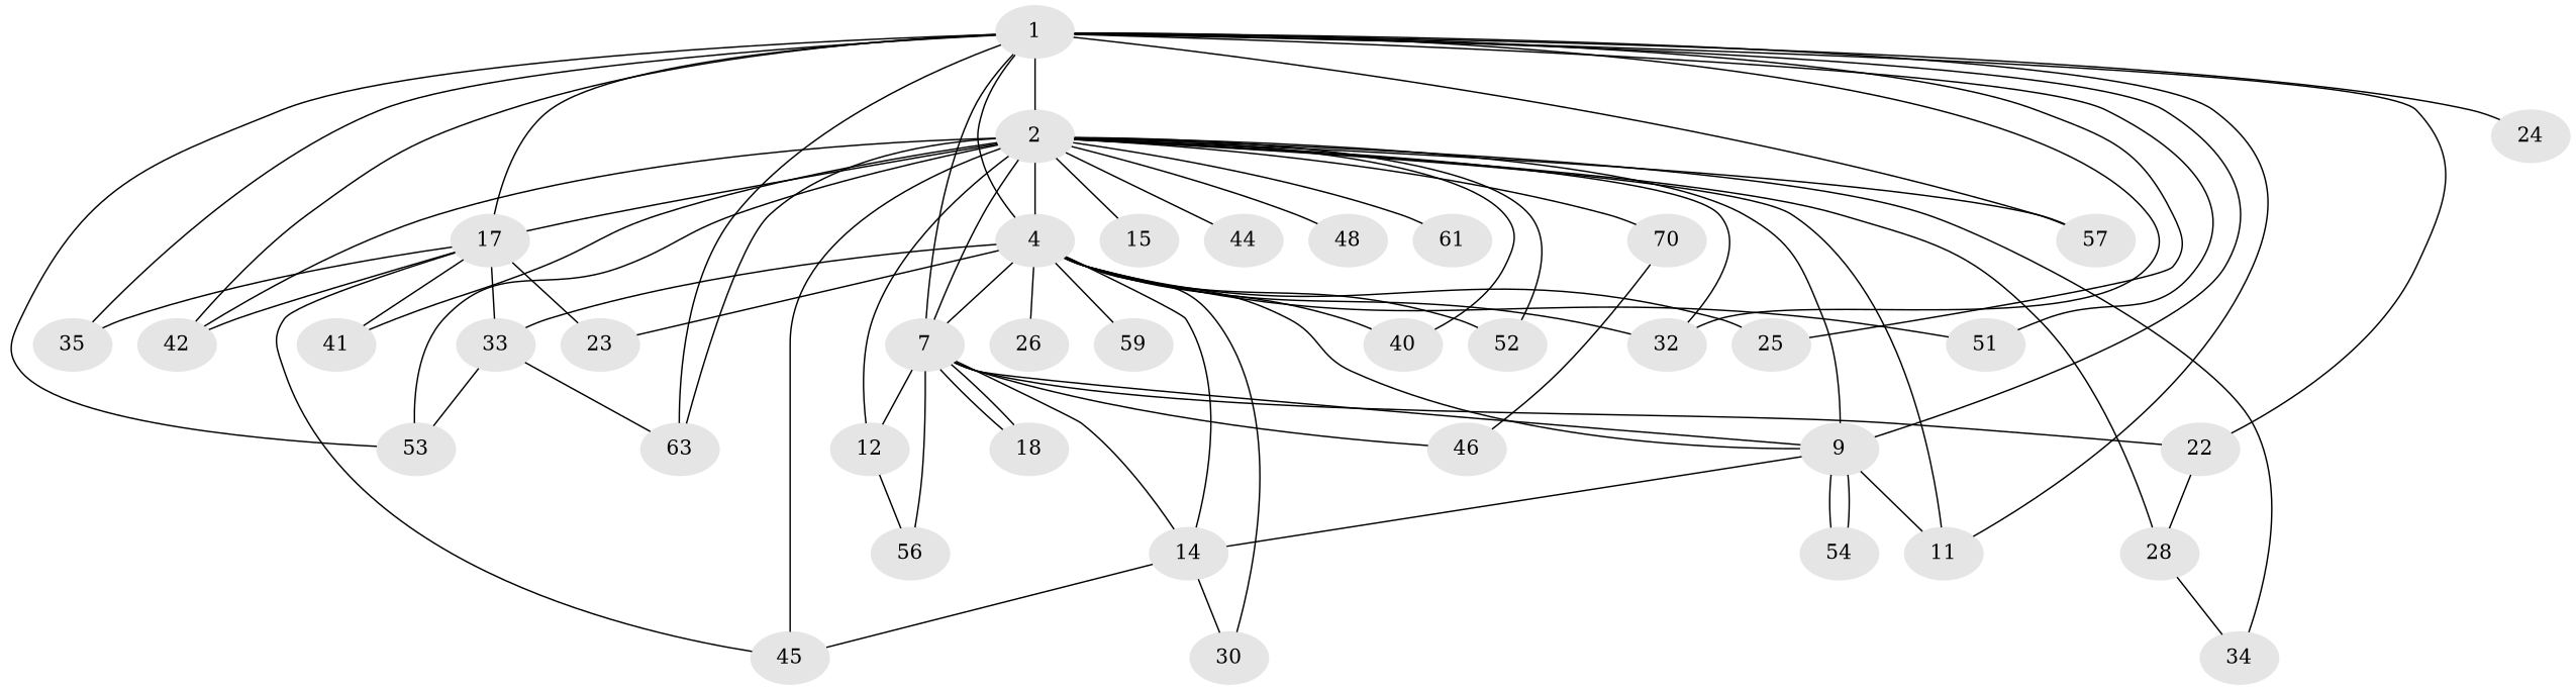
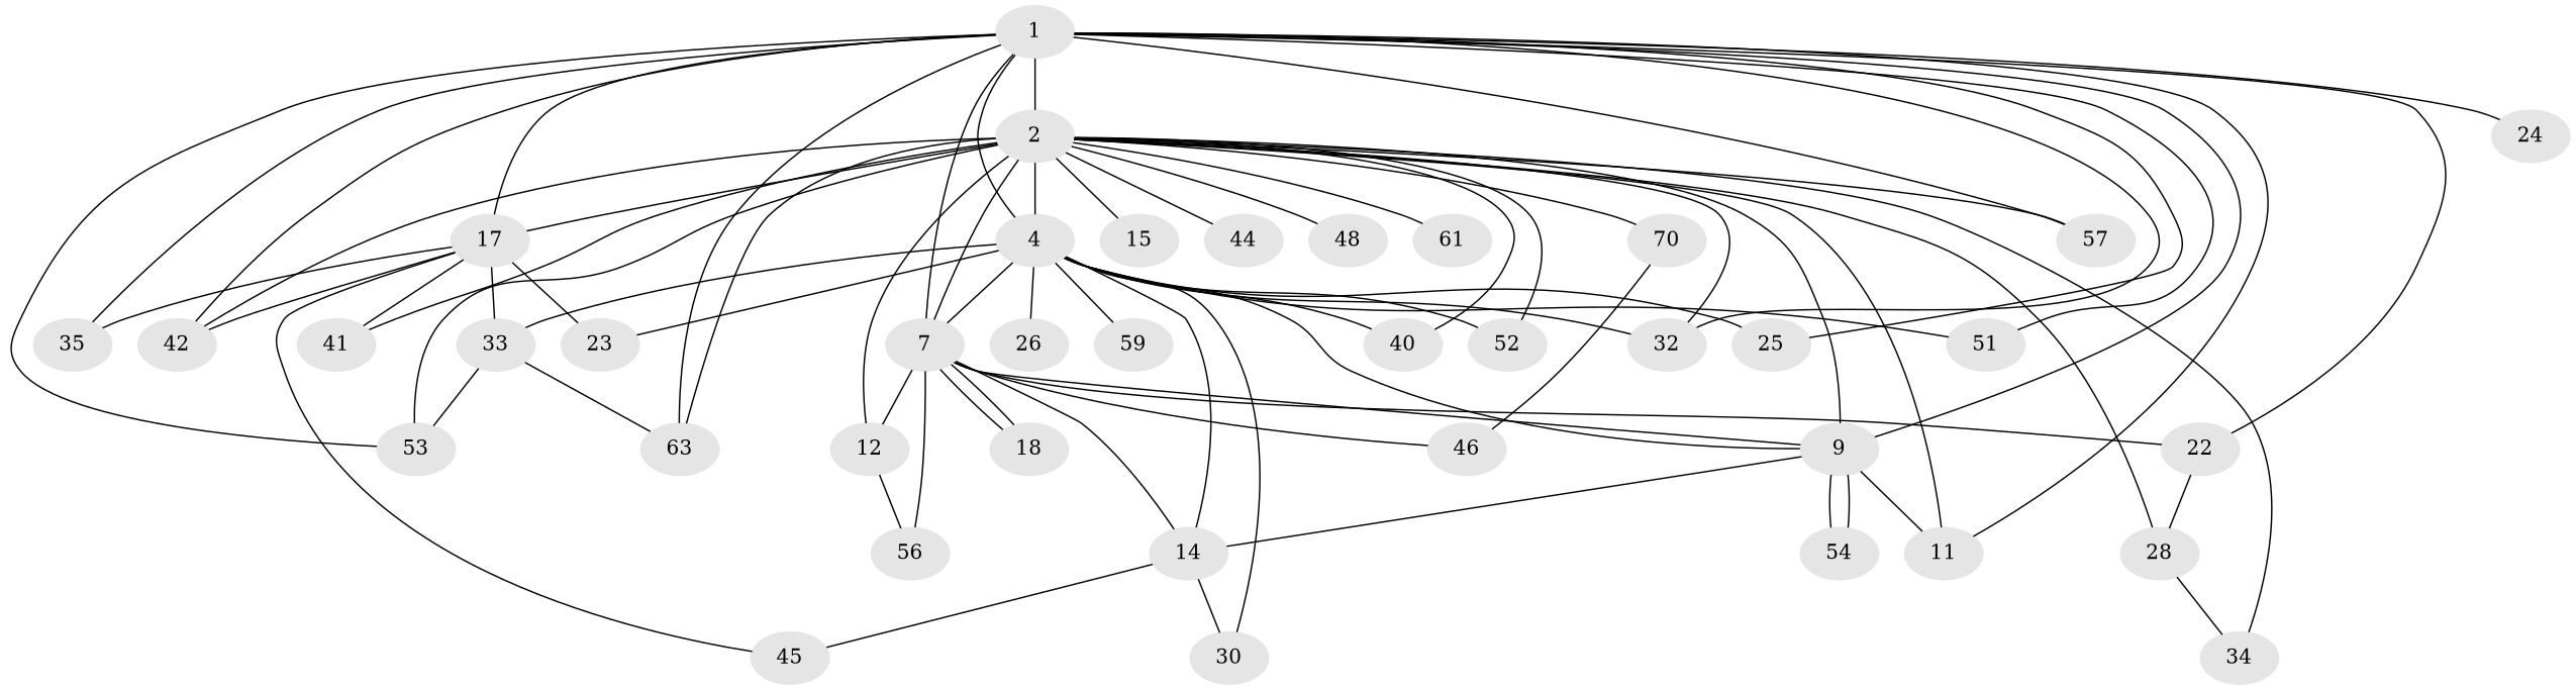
  graph {
    node [color=gray90 style=filled]
    1 [super="+36+4"]
    2 [super="+3+39+6"]
    n3 [label=4 super="+74+8+20+31"]
    7 [super="+49+47"]
    9 [super="+27+79"]
    11
    17 [super="+21"]
    22
    24
    25
    32
    35
    42 [super="+43"]
    51
    53
    57
    63 [super="+68"]
    12
    15
    28 [super="+65"]
    34
    40
    41
    44
    45
    48
    52
    61
    70
    14
    23
    26
    30
    33
    59
    46
    18
    56
    54
    1 -- 2 [weight=13]
    1 -- n3 [weight=5]
    1 -- 7 [weight=4]
    1 -- 9 [weight=2]
    1 -- 11
    1 -- 17 [weight=2]
    1 -- 22
    1 -- 24
    1 -- 25
    1 -- 32
    1 -- 35
    1 -- 42
    1 -- 51
    1 -- 53
    1 -- 57
    1 -- 63
    2 -- n3 [weight=10]
    2 -- 7 [weight=9]
    2 -- 9 [weight=5]
    2 -- 11
    2 -- 17 [weight=3]
    2 -- 32
    2 -- 42
    2 -- 53
    2 -- 57
    2 -- 63
    2 -- 12
    2 -- 15 [weight=2]
    2 -- 28 [weight=2]
    2 -- 34
    2 -- 40
    2 -- 41
    2 -- 44 [weight=2]
-   2 -- 45
    2 -- 48 [weight=2]
    2 -- 52
    2 -- 61 [weight=2]
    2 -- 70
    n3 -- 7 [weight=3]
    n3 -- 9 [weight=2]
    n3 -- 25
    n3 -- 32
    n3 -- 51
    n3 -- 40
    n3 -- 52
    n3 -- 14 [weight=2]
    n3 -- 23
    n3 -- 26 [weight=2]
    n3 -- 30
    n3 -- 33 [weight=2]
    n3 -- 59
    7 -- 9
    7 -- 22
    7 -- 12
    7 -- 14
    7 -- 46
    7 -- 18
    7 -- 18
    7 -- 56
    9 -- 11
    9 -- 14
    9 -- 54
    9 -- 54
    17 -- 35
    17 -- 42
    17 -- 41
    17 -- 45
    17 -- 23
    17 -- 33
    22 -- 28
    12 -- 56
    28 -- 34
    70 -- 46
    14 -- 45
    14 -- 30
    33 -- 53
    33 -- 63
  }
